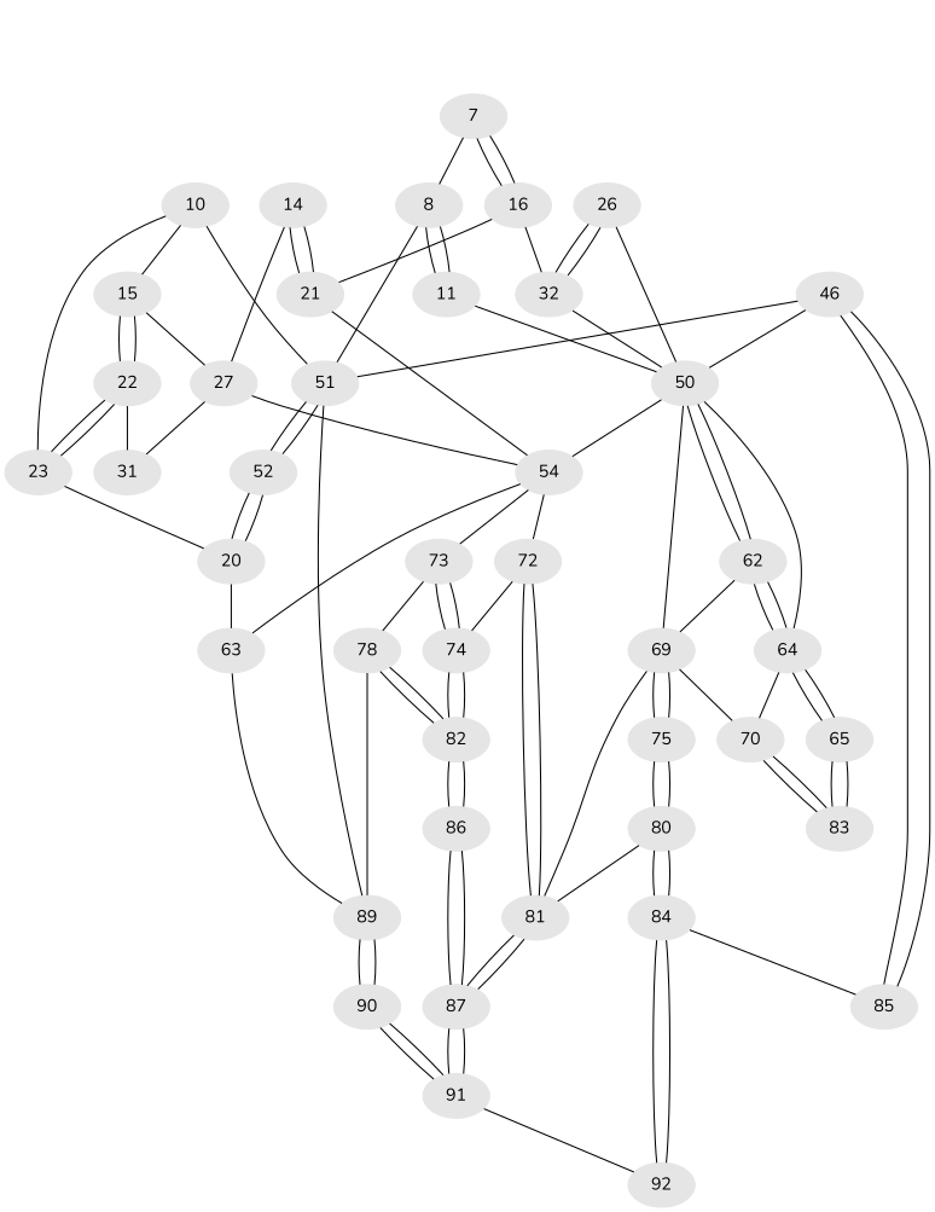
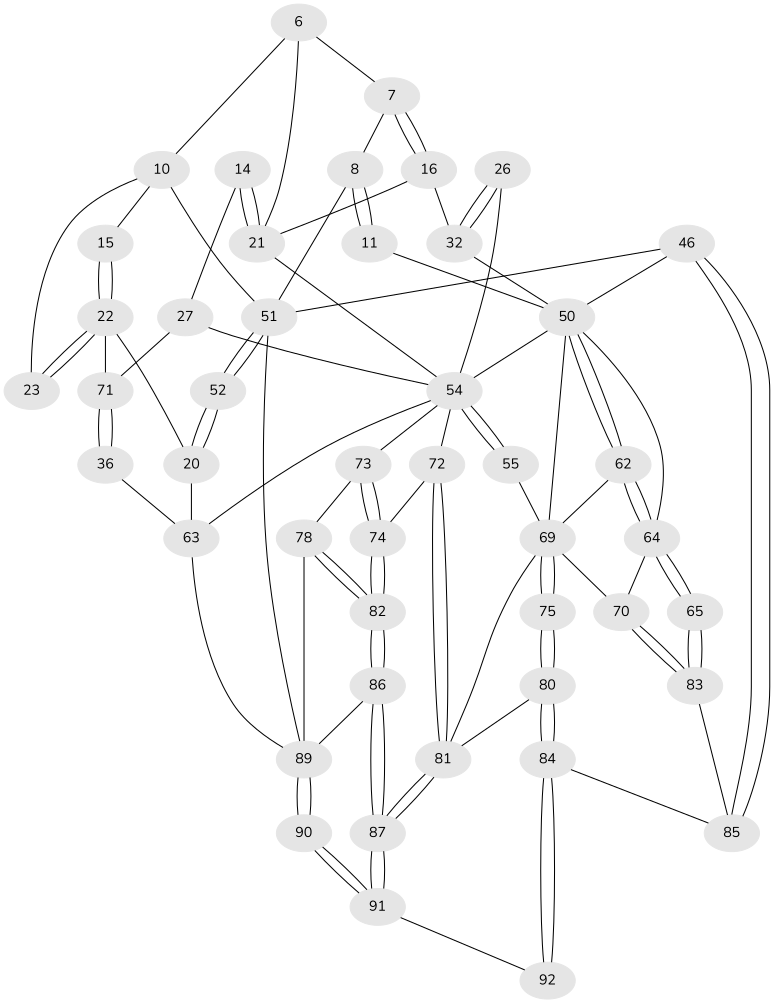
  graph {
    fontname=Nunito
    node [color=gray90 fontname=Nunito style=filled]
    edge [fontname=Nunito]
+   6
    7
    10 [super="+5+9"]
    21 [super="+20+15"]
    8 [super="+4+3"]
    16
    51 [super="+2+47"]
    n8 [label=15]
    23
    54 [super="+53+39+38+43"]
    11
    32 [super="+18+17"]
    50 [super="+49+48"]
    52
    89 [super="+88"]
    22
    27 [super="+13"]
    n18 [label=20 super="+34+33"]
    62
    69 [super="+68"]
    64
-   31 [super="+30"]
+   31 [super="+30" label=71]
    14
    63 [super="+37"]
+   55
    72 [super="+71+66"]
    73
+   36
    26
    46
    85
    65
    83
    70
    75
    81 [super="+79"]
    90
    74
    78
    80
    87
    82
    86
    84
    92
    91
+   6 -- 7
+   6 -- 10
+   6 -- 21
    7 -- 8
    7 -- 16
    7 -- 16
    10 -- 51 [weight=2]
    10 -- n8
    10 -- 23
    21 -- 54
    8 -- 51 [weight=2]
    8 -- 11 [weight=2]
    8 -- 11
    16 -- 21
    16 -- 32
    51 -- 52
    51 -- 52
    51 -- 89
    n8 -- 22
    n8 -- 22
-   n8 -- 27
-   23 -- n18
+   22 -- n18
    54 -- 63
+   54 -- 55 [weight=2]
+   54 -- 55
    54 -- 72 [weight=2]
    54 -- 73
    11 -- 50
    32 -- 50 [weight=2]
    50 -- 54 [weight=2]
    50 -- 62
    50 -- 62
    50 -- 69
    50 -- 64
    52 -- n18 [weight=2]
    52 -- n18
    89 -- 90 [weight=2]
    89 -- 90
    22 -- 23
    22 -- 23
    22 -- 31
    27 -- 54
    27 -- 31
    n18 -- 63 [weight=2]
    62 -- 69
    62 -- 64
    62 -- 64
    69 -- 70
    69 -- 75 [weight=2]
    69 -- 75
    69 -- 81
    64 -- 65
    64 -- 65
    64 -- 70
+   31 -- 36 [weight=2]
+   31 -- 36
    14 -- 21 [weight=2]
    14 -- 21
    14 -- 27
    63 -- 89
+   55 -- 69
    72 -- 81 [weight=2]
    72 -- 81
    72 -- 74
    73 -- 74
    73 -- 74
    73 -- 78
-   26 -- 50
+   36 -- 63
+   26 -- 54
    26 -- 32 [weight=2]
    26 -- 32
    46 -- 51
    46 -- 50
    46 -- 85
    46 -- 85
    65 -- 83
    65 -- 83
+   83 -- 85
    70 -- 83
    70 -- 83
    75 -- 80
    75 -- 80
    81 -- 87
    81 -- 87
    90 -- 91
    90 -- 91
    74 -- 82
    74 -- 82
    78 -- 89
    78 -- 82
    78 -- 82
    80 -- 81
    80 -- 84
    80 -- 84
    87 -- 91
    87 -- 91
    82 -- 86
    82 -- 86
+   86 -- 89
    86 -- 87
    86 -- 87
    84 -- 85
    84 -- 92
    84 -- 92
    91 -- 92
  }
